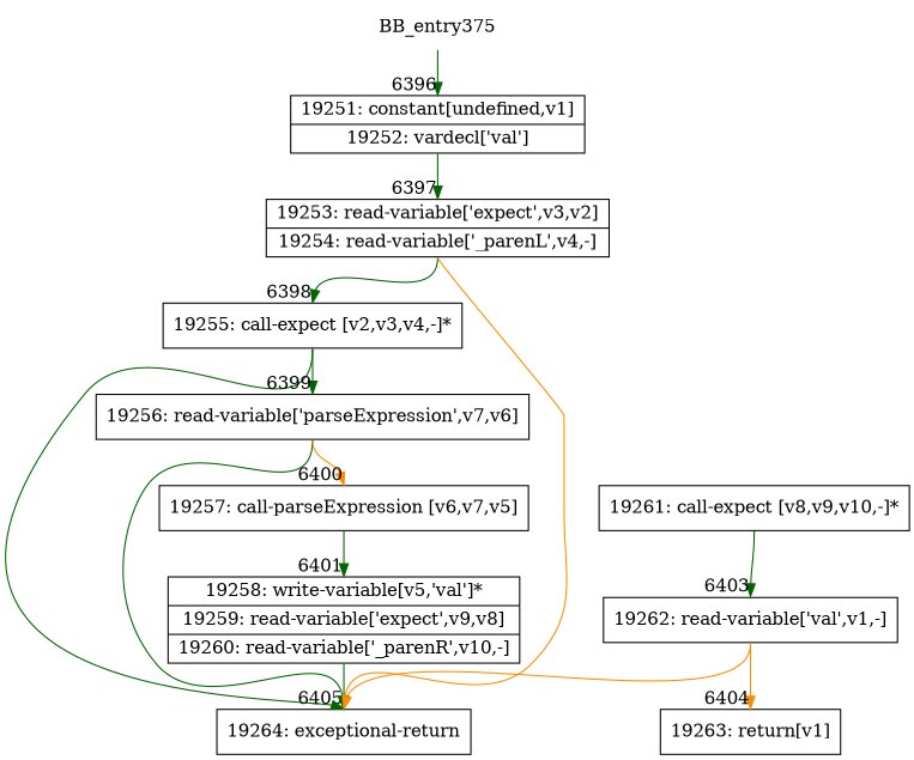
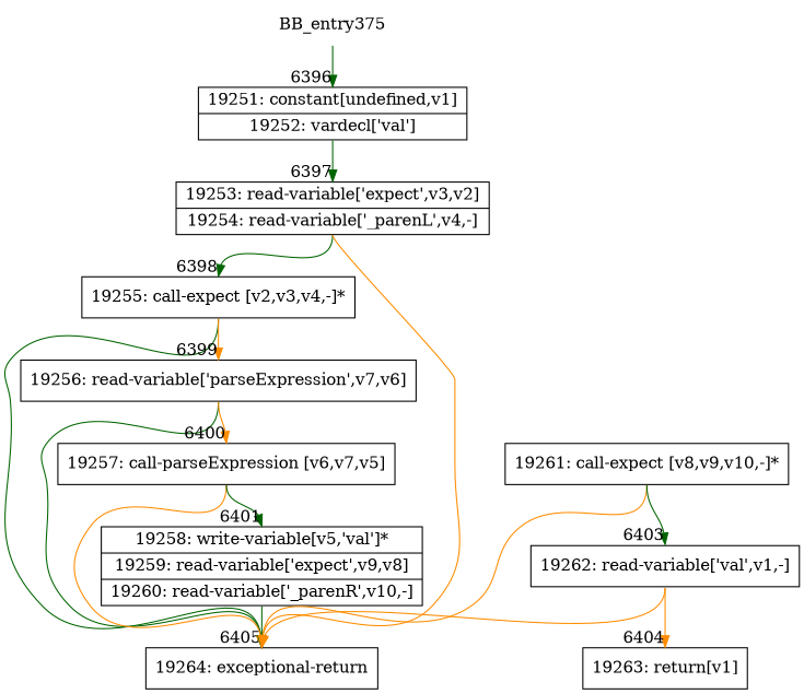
  digraph {
    rankdir=TD
    node [shape=record]
    edge [color=darkgreen headport=n tailport=s]
    n1 [label=BB_entry375 shape=none]
    n2 [label="{19251: constant[undefined,v1]|19252: vardecl['val']}"]
    n3 [label="{19253: read-variable['expect',v3,v2]|19254: read-variable['_parenL',v4,-]}"]
    n4 [label="{19255: call-expect [v2,v3,v4,-]*}"]
    n5 [label="{19264: exceptional-return}"]
    n6 [label="{19256: read-variable['parseExpression',v7,v6]}"]
    n7 [label="{19257: call-parseExpression [v6,v7,v5]}"]
    n8 [label="{19258: write-variable[v5,'val']*|19259: read-variable['expect',v9,v8]|19260: read-variable['_parenR',v10,-]}"]
    n9 [label="{19261: call-expect [v8,v9,v10,-]*}"]
    n10 [label="{19262: read-variable['val',v1,-]}"]
    n11 [label="{19263: return[v1]}"]
    n1 -> n2 [headlabel="    6396"]
    n2 -> n3 [headlabel="      6397"]
    n3 -> n4 [headlabel="      6398"]
    n3 -> n5 [color=darkorange headlabel="      6405"]
    n4 -> n5
-   n4 -> n6 [headlabel="      6399"]
+   n4 -> n6 [color=darkorange headlabel="      6399"]
    n6 -> n5
    n6 -> n7 [color=darkorange headlabel="      6400"]
+   n7 -> n5 [color=darkorange]
    n7 -> n8 [headlabel="      6401"]
    n8 -> n5
+   n9 -> n5 [color=darkorange]
    n9 -> n10 [headlabel="      6403"]
    n10 -> n5 [color=darkorange]
    n10 -> n11 [color=darkorange headlabel="      6404"]
  }
